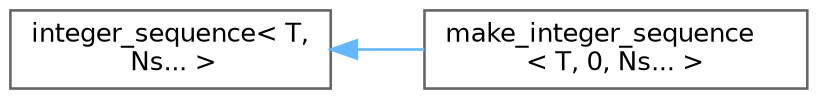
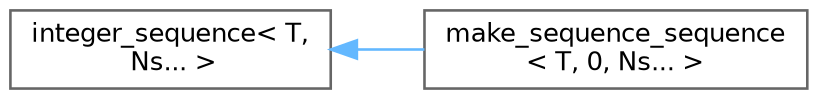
  digraph {
    rankdir=LR
    node [color=grey40 fillcolor=white fontname=Helvetica fontsize=10 shape=box style=filled]
    n1 [height=0.2 label="integer_sequence\< T,\l Ns... \>" width=0.4]
-   n2 [height=0.2 label="make_integer_sequence\l\< T, 0, Ns... \>" width=0.4]
+   n2 [height=0.2 label="make_sequence_sequence\l\< T, 0, Ns... \>" width=0.4]
    n1 -> n2 [color=steelblue1 dir=back fontname=Helvetica fontsize=10 labelfontname=Helvetica labelfontsize=10 style=solid]
  }
